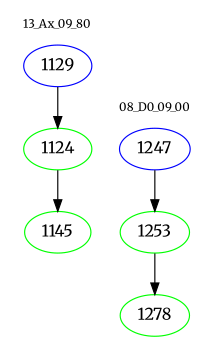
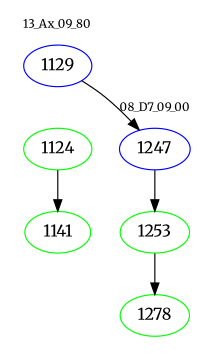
  digraph {
    fontname=Merriweather
    node [color=green fontname=Merriweather]
    edge [color=black fontname=Merriweather]
    n1 [color=blue label=1129]
    n2 [label=1124]
-   n3 [label=1145]
+   n3 [label=1141]
    n4 [color=blue label=1247]
    n5 [label=1253]
    n6 [label=1278]
    subgraph cluster_1 {
      color=white
      fontsize=10
      label="13_Ax_09_80"
      n1
      n2
      n3
    }
    subgraph cluster_2 {
      color=white
      fontsize=10
-     label="08_D0_09_00"
+     label="08_D7_09_00"
      n4
      n5
      n6
    }
-   n1 -> n2
+   n1 -> n4
    n2 -> n3
    n4 -> n5
    n5 -> n6
  }
